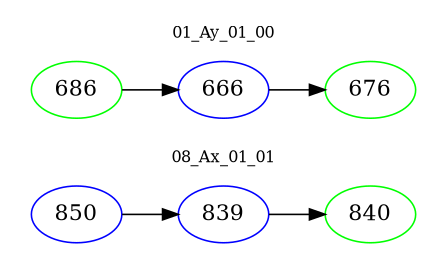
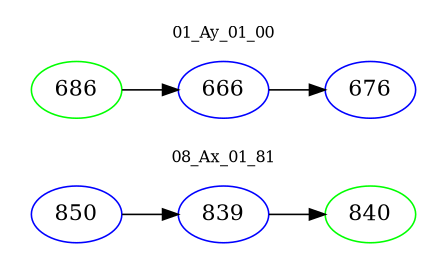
  digraph {
    rankdir=LR
    node [color=blue]
    edge [color=black]
    n1 [label=839]
    n2 [color=green label=840]
    n3 [label=850]
    n4 [label=666]
-   n5 [color=green label=676]
+   n5 [label=676]
    n6 [color=green label=686]
    subgraph cluster_1 {
      color=white
      fontsize=10
-     label="08_Ax_01_01"
+     label="08_Ax_01_81"
      n1
      n2
      n3
    }
    subgraph cluster_2 {
      color=white
      fontsize=10
      label="01_Ay_01_00"
      n4
      n5
      n6
    }
    n1 -> n2
    n3 -> n1
    n4 -> n5
    n6 -> n4
  }
